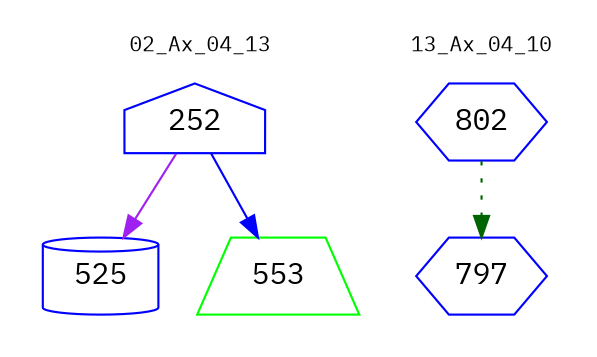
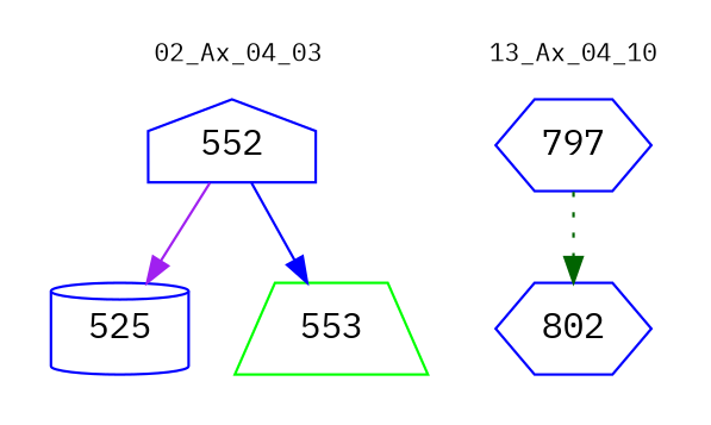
  digraph {
    fontname="IBM Plex Mono"
    node [color=blue fontname="IBM Plex Mono" shape=hexagon]
    edge [fontname="IBM Plex Mono" style=solid]
-   n1 [label=252 shape=house]
+   n1 [label=552 shape=house]
    n2 [label=525 shape=cylinder]
    n3 [color=green label=553 shape=trapezium]
    n4 [label=802]
    n5 [label=797]
    subgraph cluster_1 {
      color=white
      fontsize=10
-     label="02_Ax_04_13"
+     label="02_Ax_04_03"
      n1
      n2
      n3
    }
    subgraph cluster_2 {
      color=white
      fontsize=10
      label="13_Ax_04_10"
      n4
      n5
    }
    n1 -> n2 [color=purple]
    n1 -> n3 [color=blue]
-   n4 -> n5 [color=darkgreen style=dotted]
+   n5 -> n4 [color=darkgreen style=dotted]
  }
